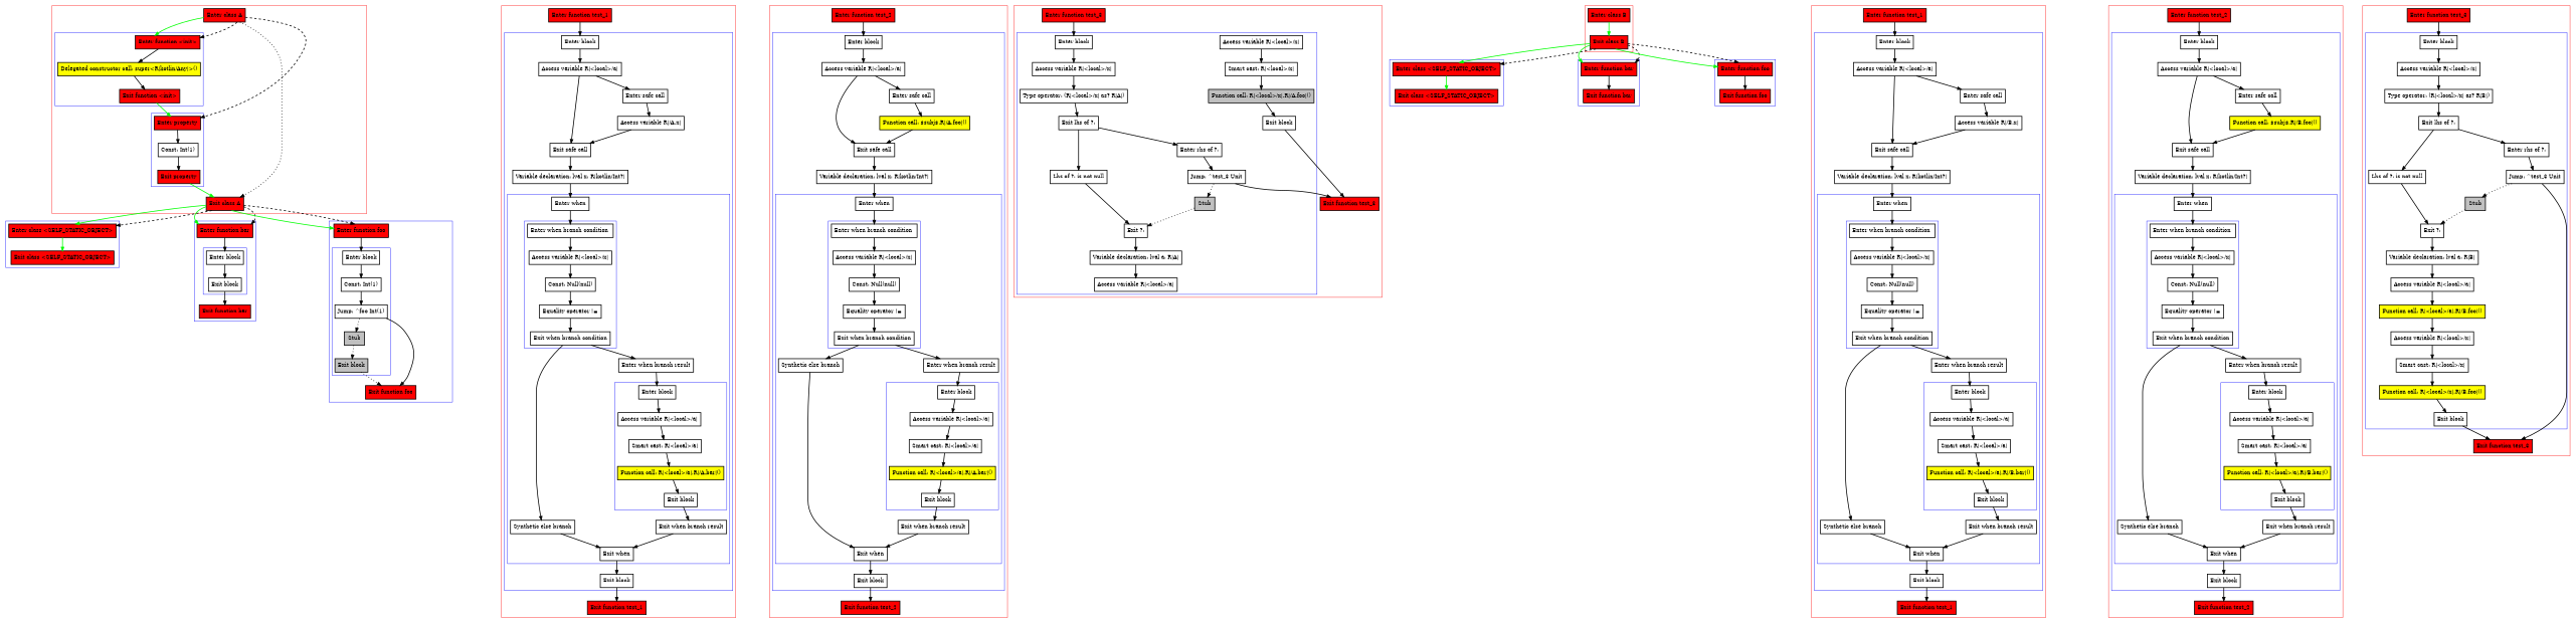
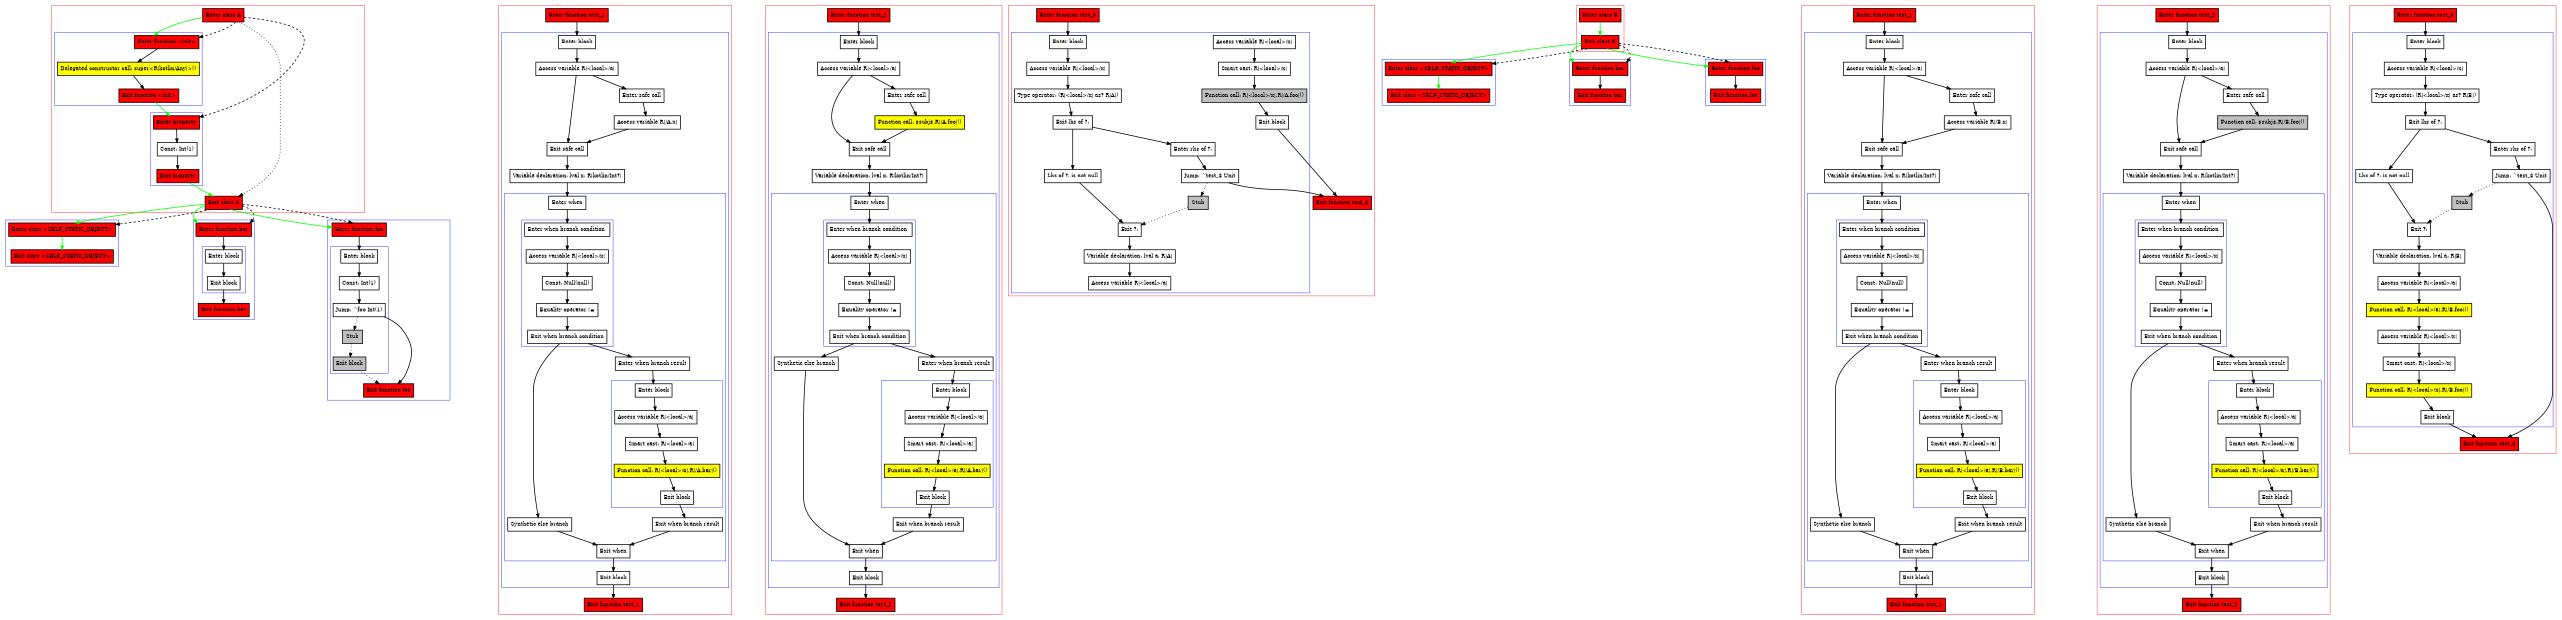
  digraph {
    nodesep=3
    node [penwidth=2 shape=box]
    edge [penwidth=2]
    n1 [fillcolor=red label="Enter function <init>" style=filled]
    n2 [fillcolor=yellow label="Delegated constructor call: super<R|kotlin/Any|>()" style=filled]
    n3 [fillcolor=red label="Exit function <init>" style=filled]
    n4 [fillcolor=red label="Enter property" style=filled]
    n5 [label="Const: Int(1)"]
    n6 [fillcolor=red label="Exit property" style=filled]
    n7 [fillcolor=red label="Enter class A" style=filled]
    n8 [fillcolor=red label="Exit class A" style=filled]
    n9 [fillcolor=red label="Enter class <SELF_STATIC_OBJECT>" style=filled]
    n10 [fillcolor=red label="Exit class <SELF_STATIC_OBJECT>" style=filled]
    n11 [label="Enter block"]
    n12 [label="Exit block"]
    n13 [fillcolor=red label="Enter function bar" style=filled]
    n14 [fillcolor=red label="Exit function bar" style=filled]
    n15 [label="Enter block"]
    n16 [label="Const: Int(1)"]
    n17 [label="Jump: ^foo Int(1)"]
    n18 [fillcolor=gray label=Stub style=filled]
    n19 [fillcolor=gray label="Exit block" style=filled]
    n20 [fillcolor=red label="Enter function foo" style=filled]
    n21 [fillcolor=red label="Exit function foo" style=filled]
    n22 [label="Enter when branch condition "]
    n23 [label="Access variable R|<local>/x|"]
    n24 [label="Const: Null(null)"]
    n25 [label="Equality operator !="]
    n26 [label="Exit when branch condition"]
    n27 [label="Enter block"]
    n28 [label="Access variable R|<local>/a|"]
    n29 [label="Smart cast: R|<local>/a|"]
    n30 [fillcolor=yellow label="Function call: R|<local>/a|.R|/A.bar|()" style=filled]
    n31 [label="Exit block"]
    n32 [label="Enter when"]
    n33 [label="Synthetic else branch"]
    n34 [label="Enter when branch result"]
    n35 [label="Exit when branch result"]
    n36 [label="Exit when"]
    n37 [label="Enter block"]
    n38 [label="Access variable R|<local>/a|"]
    n39 [label="Enter safe call"]
    n40 [label="Access variable R|/A.x|"]
    n41 [label="Exit safe call"]
    n42 [label="Variable declaration: lval x: R|kotlin/Int?|"]
    n43 [label="Exit block"]
    n44 [fillcolor=red label="Enter function test_1" style=filled]
    n45 [fillcolor=red label="Exit function test_1" style=filled]
    n46 [label="Enter block"]
    n47 [label="Access variable R|<local>/a|"]
    n48 [label="Smart cast: R|<local>/a|"]
    n49 [fillcolor=yellow label="Function call: R|<local>/a|.R|/A.bar|()" style=filled]
    n50 [label="Exit block"]
    n51 [label="Enter when branch condition "]
    n52 [label="Access variable R|<local>/x|"]
    n53 [label="Const: Null(null)"]
    n54 [label="Equality operator !="]
    n55 [label="Exit when branch condition"]
    n56 [label="Enter when"]
    n57 [label="Synthetic else branch"]
    n58 [label="Enter when branch result"]
    n59 [label="Exit when branch result"]
    n60 [label="Exit when"]
    n61 [label="Enter block"]
    n62 [label="Access variable R|<local>/a|"]
    n63 [label="Enter safe call"]
    n64 [fillcolor=yellow label="Function call: $subj$.R|/A.foo|()" style=filled]
    n65 [label="Exit safe call"]
    n66 [label="Variable declaration: lval x: R|kotlin/Int?|"]
    n67 [label="Exit block"]
    n68 [fillcolor=red label="Enter function test_2" style=filled]
    n69 [fillcolor=red label="Exit function test_2" style=filled]
    n70 [label="Enter block"]
    n71 [label="Access variable R|<local>/x|"]
    n72 [label="Type operator: (R|<local>/x| as? R|A|)"]
    n73 [label="Exit lhs of ?:"]
    n74 [label="Enter rhs of ?:"]
    n75 [label="Jump: ^test_3 Unit"]
    n76 [fillcolor=gray label=Stub style=filled]
    n77 [label="Lhs of ?: is not null"]
    n78 [label="Exit ?:"]
    n79 [label="Variable declaration: lval a: R|A|"]
    n80 [label="Access variable R|<local>/a|"]
    n81 [label="Access variable R|<local>/x|"]
    n82 [label="Smart cast: R|<local>/x|"]
    n83 [fillcolor=gray label="Function call: R|<local>/x|.R|/A.foo|()" style=filled]
    n84 [label="Exit block"]
    n85 [fillcolor=red label="Enter function test_3" style=filled]
    n86 [fillcolor=red label="Exit function test_3" style=filled]
    n87 [fillcolor=red label="Enter class B" style=filled]
    n88 [fillcolor=red label="Exit class B" style=filled]
    n89 [fillcolor=red label="Enter class <SELF_STATIC_OBJECT>" style=filled]
    n90 [fillcolor=red label="Exit class <SELF_STATIC_OBJECT>" style=filled]
    n91 [fillcolor=red label="Enter function bar" style=filled]
    n92 [fillcolor=red label="Exit function bar" style=filled]
    n93 [fillcolor=red label="Enter function foo" style=filled]
    n94 [fillcolor=red label="Exit function foo" style=filled]
    n95 [label="Enter when branch condition "]
    n96 [label="Access variable R|<local>/x|"]
    n97 [label="Const: Null(null)"]
    n98 [label="Equality operator !="]
    n99 [label="Exit when branch condition"]
    n100 [label="Enter block"]
    n101 [label="Access variable R|<local>/a|"]
    n102 [label="Smart cast: R|<local>/a|"]
    n103 [fillcolor=yellow label="Function call: R|<local>/a|.R|/B.bar|()" style=filled]
    n104 [label="Exit block"]
    n105 [label="Enter when"]
    n106 [label="Synthetic else branch"]
    n107 [label="Enter when branch result"]
    n108 [label="Exit when branch result"]
    n109 [label="Exit when"]
    n110 [label="Enter block"]
    n111 [label="Access variable R|<local>/a|"]
    n112 [label="Enter safe call"]
    n113 [label="Access variable R|/B.x|"]
    n114 [label="Exit safe call"]
    n115 [label="Variable declaration: lval x: R|kotlin/Int?|"]
    n116 [label="Exit block"]
    n117 [fillcolor=red label="Enter function test_1" style=filled]
    n118 [fillcolor=red label="Exit function test_1" style=filled]
    n119 [label="Enter when branch condition "]
    n120 [label="Access variable R|<local>/x|"]
    n121 [label="Const: Null(null)"]
    n122 [label="Equality operator !="]
    n123 [label="Exit when branch condition"]
    n124 [label="Enter block"]
    n125 [label="Access variable R|<local>/a|"]
    n126 [label="Smart cast: R|<local>/a|"]
    n127 [fillcolor=yellow label="Function call: R|<local>/a|.R|/B.bar|()" style=filled]
    n128 [label="Exit block"]
    n129 [label="Enter when"]
    n130 [label="Synthetic else branch"]
    n131 [label="Enter when branch result"]
    n132 [label="Exit when branch result"]
    n133 [label="Exit when"]
    n134 [label="Enter block"]
    n135 [label="Access variable R|<local>/a|"]
    n136 [label="Enter safe call"]
-   n137 [fillcolor=yellow label="Function call: $subj$.R|/B.foo|()" style=filled]
+   n137 [fillcolor=gray label="Function call: $subj$.R|/B.foo|()" style=filled]
    n138 [label="Exit safe call"]
    n139 [label="Variable declaration: lval x: R|kotlin/Int?|"]
    n140 [label="Exit block"]
    n141 [fillcolor=red label="Enter function test_2" style=filled]
    n142 [fillcolor=red label="Exit function test_2" style=filled]
    n143 [label="Enter block"]
    n144 [label="Access variable R|<local>/x|"]
    n145 [label="Type operator: (R|<local>/x| as? R|B|)"]
    n146 [label="Exit lhs of ?:"]
    n147 [label="Enter rhs of ?:"]
    n148 [label="Jump: ^test_3 Unit"]
    n149 [fillcolor=gray label=Stub style=filled]
    n150 [label="Lhs of ?: is not null"]
    n151 [label="Exit ?:"]
    n152 [label="Variable declaration: lval a: R|B|"]
    n153 [label="Access variable R|<local>/a|"]
    n154 [fillcolor=yellow label="Function call: R|<local>/a|.R|/B.foo|()" style=filled]
    n155 [label="Access variable R|<local>/x|"]
    n156 [label="Smart cast: R|<local>/x|"]
    n157 [fillcolor=yellow label="Function call: R|<local>/x|.R|/B.foo|()" style=filled]
    n158 [label="Exit block"]
    n159 [fillcolor=red label="Enter function test_3" style=filled]
    n160 [fillcolor=red label="Exit function test_3" style=filled]
    subgraph cluster_1 {
      color=red
      n7
      n8
      subgraph cluster_2 {
        color=blue
        n1
        n2
        n3
      }
      subgraph cluster_3 {
        color=blue
        n4
        n5
        n6
      }
    }
    subgraph cluster_4 {
      color=blue
      n9
      n10
    }
    subgraph cluster_5 {
      color=blue
      n13
      n14
      subgraph cluster_6 {
        color=blue
        n11
        n12
      }
    }
    subgraph cluster_7 {
      color=blue
      n20
      n21
      subgraph cluster_8 {
        color=blue
        n15
        n16
        n17
        n18
        n19
      }
    }
    subgraph cluster_9 {
      color=red
      n44
      n45
      subgraph cluster_10 {
        color=blue
        n37
        n38
        n39
        n40
        n41
        n42
        n43
        subgraph cluster_11 {
          color=blue
          n32
          n33
          n34
          n35
          n36
          subgraph cluster_12 {
            color=blue
            n22
            n23
            n24
            n25
            n26
          }
          subgraph cluster_13 {
            color=blue
            n27
            n28
            n29
            n30
            n31
          }
        }
      }
    }
    subgraph cluster_14 {
      color=red
      n68
      n69
      subgraph cluster_15 {
        color=blue
        n61
        n62
        n63
        n64
        n65
        n66
        n67
        subgraph cluster_16 {
          color=blue
          n56
          n57
          n58
          n59
          n60
          subgraph cluster_17 {
            color=blue
            n46
            n47
            n48
            n49
            n50
          }
          subgraph cluster_18 {
            color=blue
            n51
            n52
            n53
            n54
            n55
          }
        }
      }
    }
    subgraph cluster_19 {
      color=red
      n85
      n86
      subgraph cluster_20 {
        color=blue
        n70
        n71
        n72
        n73
        n74
        n75
        n76
        n77
        n78
        n79
        n80
        n81
        n82
        n83
        n84
      }
    }
    subgraph cluster_21 {
      color=red
      n87
      n88
    }
    subgraph cluster_22 {
      color=blue
      n89
      n90
    }
    subgraph cluster_23 {
      color=blue
      n91
      n92
    }
    subgraph cluster_24 {
      color=blue
      n93
      n94
    }
    subgraph cluster_25 {
      color=red
      n117
      n118
      subgraph cluster_26 {
        color=blue
        n110
        n111
        n112
        n113
        n114
        n115
        n116
        subgraph cluster_27 {
          color=blue
          n105
          n106
          n107
          n108
          n109
          subgraph cluster_28 {
            color=blue
            n95
            n96
            n97
            n98
            n99
          }
          subgraph cluster_29 {
            color=blue
            n100
            n101
            n102
            n103
            n104
          }
        }
      }
    }
    subgraph cluster_30 {
      color=red
      n141
      n142
      subgraph cluster_31 {
        color=blue
        n134
        n135
        n136
        n137
        n138
        n139
        n140
        subgraph cluster_32 {
          color=blue
          n129
          n130
          n131
          n132
          n133
          subgraph cluster_33 {
            color=blue
            n119
            n120
            n121
            n122
            n123
          }
          subgraph cluster_34 {
            color=blue
            n124
            n125
            n126
            n127
            n128
          }
        }
      }
    }
    subgraph cluster_35 {
      color=red
      n159
      n160
      subgraph cluster_36 {
        color=blue
        n143
        n144
        n145
        n146
        n147
        n148
        n149
        n150
        n151
        n152
        n153
        n154
        n155
        n156
        n157
        n158
      }
    }
    n1 -> n2
    n2 -> n3
    n3 -> n4 [color=green]
    n4 -> n5
    n5 -> n6
    n6 -> n8 [color=green]
    n7 -> n1 [color=green]
    n7 -> n1 [style=dashed]
    n7 -> n4 [style=dashed]
    n7 -> n8 [style=dotted]
    n8 -> n9 [color=green]
    n8 -> n9 [style=dashed]
    n8 -> n13 [color=green]
    n8 -> n13 [style=dashed]
    n8 -> n20 [color=green]
    n8 -> n20 [style=dashed]
    n9 -> n10 [color=green]
    n11 -> n12
    n12 -> n14
    n13 -> n11
    n15 -> n16
    n16 -> n17
    n17 -> n18 [style=dotted]
    n17 -> n21
    n18 -> n19 [style=dotted]
    n19 -> n21 [style=dotted]
    n20 -> n15
    n22 -> n23
    n23 -> n24
    n24 -> n25
    n25 -> n26
    n26 -> n33
    n26 -> n34
    n27 -> n28
    n28 -> n29
    n29 -> n30
    n30 -> n31
    n31 -> n35
    n32 -> n22
    n33 -> n36
    n34 -> n27
    n35 -> n36
    n36 -> n43
    n37 -> n38
    n38 -> n39
    n38 -> n41
    n39 -> n40
    n40 -> n41
    n41 -> n42
    n42 -> n32
    n43 -> n45
    n44 -> n37
    n46 -> n47
    n47 -> n48
    n48 -> n49
    n49 -> n50
    n50 -> n59
    n51 -> n52
    n52 -> n53
    n53 -> n54
    n54 -> n55
    n55 -> n57
    n55 -> n58
    n56 -> n51
    n57 -> n60
    n58 -> n46
    n59 -> n60
    n60 -> n67
    n61 -> n62
    n62 -> n63
    n62 -> n65
    n63 -> n64
    n64 -> n65
    n65 -> n66
    n66 -> n56
    n67 -> n69
    n68 -> n61
    n70 -> n71
    n71 -> n72
    n72 -> n73
    n73 -> n74
    n73 -> n77
    n74 -> n75
    n75 -> n76 [style=dotted]
    n75 -> n86
    n76 -> n78 [style=dotted]
    n77 -> n78
    n78 -> n79
    n79 -> n80
    n81 -> n82
    n82 -> n83
    n83 -> n84
    n84 -> n86
    n85 -> n70
    n87 -> n88 [color=green]
    n88 -> n89 [color=green]
    n88 -> n89 [style=dashed]
    n88 -> n91 [color=green]
    n88 -> n91 [style=dashed]
    n88 -> n93 [color=green]
    n88 -> n93 [style=dashed]
    n89 -> n90 [color=green]
    n91 -> n92
    n93 -> n94
    n95 -> n96
    n96 -> n97
    n97 -> n98
    n98 -> n99
    n99 -> n106
    n99 -> n107
    n100 -> n101
    n101 -> n102
    n102 -> n103
    n103 -> n104
    n104 -> n108
    n105 -> n95
    n106 -> n109
    n107 -> n100
    n108 -> n109
    n109 -> n116
    n110 -> n111
    n111 -> n112
    n111 -> n114
    n112 -> n113
    n113 -> n114
    n114 -> n115
    n115 -> n105
    n116 -> n118
    n117 -> n110
    n119 -> n120
    n120 -> n121
    n121 -> n122
    n122 -> n123
    n123 -> n130
    n123 -> n131
    n124 -> n125
    n125 -> n126
    n126 -> n127
    n127 -> n128
    n128 -> n132
    n129 -> n119
    n130 -> n133
    n131 -> n124
    n132 -> n133
    n133 -> n140
    n134 -> n135
    n135 -> n136
    n135 -> n138
    n136 -> n137
    n137 -> n138
    n138 -> n139
    n139 -> n129
    n140 -> n142
    n141 -> n134
    n143 -> n144
    n144 -> n145
    n145 -> n146
    n146 -> n147
    n146 -> n150
    n147 -> n148
    n148 -> n149 [style=dotted]
    n148 -> n160
    n149 -> n151 [style=dotted]
    n150 -> n151
    n151 -> n152
    n152 -> n153
    n153 -> n154
    n154 -> n155
    n155 -> n156
    n156 -> n157
    n157 -> n158
    n158 -> n160
    n159 -> n143
  }
